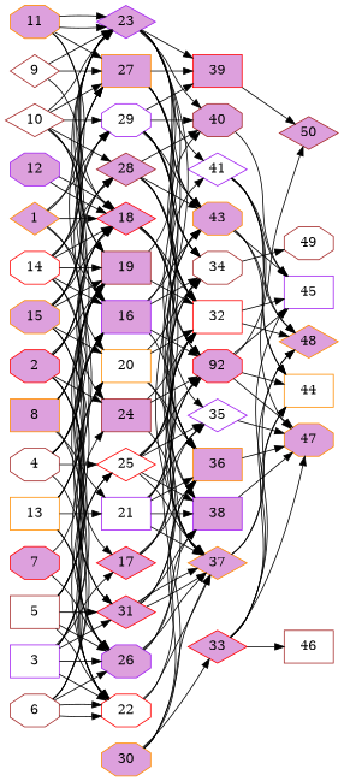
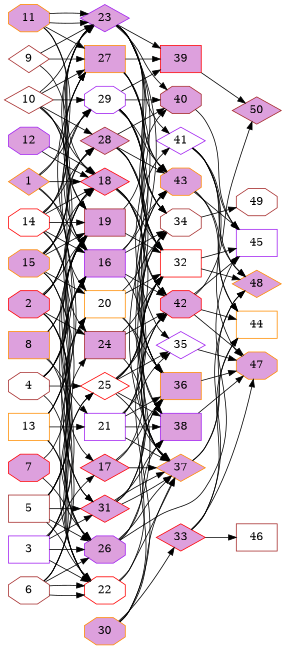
  digraph {
    rankdir=LR
    node [alpha=0.18 color=darkorange fillcolor=plum shape=octagon style=filled]
    1 [alpha=0.12 expect_size=39279616 shape=diamond]
    16 [alpha=0.06 color=purple expect_size=48391168 shape=box]
    18 [alpha=0.00 color=red expect_size=14532608 shape=diamond]
    20 [alpha=0.08 expect_size=42597376 fillcolor=white shape=box]
    23 [alpha=0.20 color=purple expect_size=33874944 shape=diamond]
    29 [alpha=0.02 color=purple expect_size=49902592 fillcolor=white]
    34 [alpha=0.16 color=brown expect_size=47012864 fillcolor=white]
    37 [alpha=0.09 expect_size=38986752 shape=diamond]
    41 [alpha=0.07 color=purple expect_size=29625344 fillcolor=white shape=diamond]
-   42 [alpha=0.19 color=red expect_size=21688320 label=92]
+   42 [alpha=0.19 color=red expect_size=21688320]
    43 [alpha=0.02 expect_size=44509184]
    32 [alpha=0.10 color=red expect_size=44957696 fillcolor=white shape=box]
    36 [alpha=0.07 expect_size=47582208 shape=box]
    38 [alpha=0.15 color=purple expect_size=33743872 shape=box]
    40 [alpha=0.08 color=brown expect_size=34534400]
    35 [alpha=0.02 color=purple expect_size=51910656 fillcolor=white shape=diamond]
    39 [alpha=0.04 color=red expect_size=30932992 shape=box]
    49 [alpha=0.17 color=brown expect_size=17326080 fillcolor=white]
    48 [alpha=0.13 expect_size=28720128 shape=diamond]
    44 [alpha=0.11 expect_size=44719104 fillcolor=white shape=box]
    45 [color=purple expect_size=34794496 fillcolor=white shape=box]
    47 [alpha=0.08 expect_size=7769088]
    50 [color=brown expect_size=26383360 shape=diamond]
    2 [alpha=0.03 color=red expect_size=13995008]
    17 [alpha=0.15 color=red expect_size=47332352 shape=diamond]
    19 [alpha=0.17 color=brown expect_size=10855424 shape=box]
    24 [alpha=0.02 color=brown expect_size=19378176 shape=box]
    26 [alpha=0.16 color=purple expect_size=46272512]
    27 [expect_size=12460032 shape=box]
    28 [alpha=0.19 color=brown expect_size=48759808 shape=diamond]
    31 [alpha=0.17 color=red expect_size=15075328 shape=diamond]
    3 [alpha=0.08 color=purple expect_size=28575744 fillcolor=white shape=box]
    22 [alpha=0.01 color=red expect_size=34690048 fillcolor=white]
    25 [color=red expect_size=44848128 fillcolor=white shape=diamond]
    4 [alpha=0.05 color=brown expect_size=14632960 fillcolor=white]
    5 [alpha=0.08 color=brown expect_size=37492736 fillcolor=white shape=box]
    6 [alpha=0.20 color=brown expect_size=10201088 fillcolor=white]
    7 [alpha=0.06 color=red expect_size=12860416]
    8 [expect_size=51510272 shape=box]
    21 [alpha=0.13 color=purple expect_size=39081984 fillcolor=white shape=box]
    9 [alpha=0.13 color=brown expect_size=9220096 fillcolor=white shape=diamond]
    10 [alpha=0.19 color=brown expect_size=37507072 fillcolor=white shape=diamond]
    11 [expect_size=10723328]
    30 [expect_size=43798528]
    33 [alpha=0.00 color=red expect_size=47824896 shape=diamond]
    46 [alpha=0.01 color=brown expect_size=39552000 fillcolor=white shape=box]
    12 [alpha=0.20 color=purple expect_size=39029760]
    13 [alpha=0.14 expect_size=46244864 fillcolor=white shape=box]
    14 [alpha=0.11 color=red expect_size=17719296 fillcolor=white]
    15 [alpha=0.01 expect_size=30058496]
    1 -> 16
    1 -> 18
    1 -> 20
    1 -> 23
    1 -> 29
    16 -> 34
    16 -> 37
    16 -> 41
    16 -> 42
    16 -> 43
    18 -> 37
    18 -> 42
    18 -> 32
    18 -> 36
    20 -> 34
    20 -> 32
    20 -> 36
    20 -> 38
    23 -> 34
    23 -> 37
    23 -> 41
    23 -> 43
    23 -> 32
    23 -> 40
    23 -> 35
    23 -> 39
    29 -> 34
    29 -> 42
    29 -> 43
    29 -> 32
    29 -> 36
    29 -> 40
    29 -> 39
    34 -> 49
    37 -> 48
    37 -> 44
    41 -> 48
    41 -> 44
    41 -> 45
    41 -> 47
    42 -> 44
    42 -> 45
    42 -> 47
    42 -> 50
    43 -> 48
    43 -> 44
    43 -> 45
    32 -> 48
    32 -> 45
    36 -> 47
    38 -> 47
    40 -> 45
    35 -> 47
    39 -> 50
    2 -> 23
    2 -> 17
    2 -> 19
    2 -> 24
    2 -> 26
    2 -> 27
    2 -> 28
    2 -> 31
-   17 -> 35
+   17 -> 37
    17 -> 32
    17 -> 36
    19 -> 32
    19 -> 40
    24 -> 37
    24 -> 42
    24 -> 32
    26 -> 34
    26 -> 37
    26 -> 38
    27 -> 34
    27 -> 43
    27 -> 32
    27 -> 36
    27 -> 39
    28 -> 43
    28 -> 32
    28 -> 36
    28 -> 38
    28 -> 40
    31 -> 37
    31 -> 37
    31 -> 42
    31 -> 32
    31 -> 38
    3 -> 16
    3 -> 17
    3 -> 19
    3 -> 26
    3 -> 31
    3 -> 22
    3 -> 25
    22 -> 37
    22 -> 36
    25 -> 34
    25 -> 37
    25 -> 42
    25 -> 43
    25 -> 32
    25 -> 38
    25 -> 35
    4 -> 16
    4 -> 18
    4 -> 29
    4 -> 19
    4 -> 22
    4 -> 25
    5 -> 16
    5 -> 20
    5 -> 19
    5 -> 24
    5 -> 26
    5 -> 31
    5 -> 22
    6 -> 16
    6 -> 20
    6 -> 26
    6 -> 22
    6 -> 22
    6 -> 25
    7 -> 19
    7 -> 26
    8 -> 18
-   8 -> 23
    8 -> 19
    8 -> 22
    8 -> 21
    21 -> 37
    21 -> 43
    21 -> 32
    21 -> 36
    21 -> 38
    21 -> 35
    9 -> 23
    9 -> 19
    9 -> 27
    10 -> 16
    10 -> 18
    10 -> 23
    10 -> 29
    10 -> 19
    10 -> 27
    10 -> 28
    11 -> 16
    11 -> 18
    11 -> 23
    11 -> 23
    11 -> 27
    30 -> 37
    30 -> 42
    30 -> 36
    30 -> 33
    33 -> 48
    33 -> 44
-   33 -> 45
+   26 -> 45
    33 -> 47
    33 -> 46
    12 -> 18
    12 -> 18
    13 -> 18
    13 -> 19
    13 -> 26
    13 -> 27
    13 -> 22
    13 -> 21
    14 -> 16
    14 -> 18
    14 -> 23
    14 -> 29
    14 -> 19
    14 -> 24
    14 -> 26
    14 -> 28
    15 -> 18
    15 -> 20
    15 -> 23
    15 -> 19
    15 -> 27
    15 -> 28
    15 -> 31
    15 -> 22
  }
